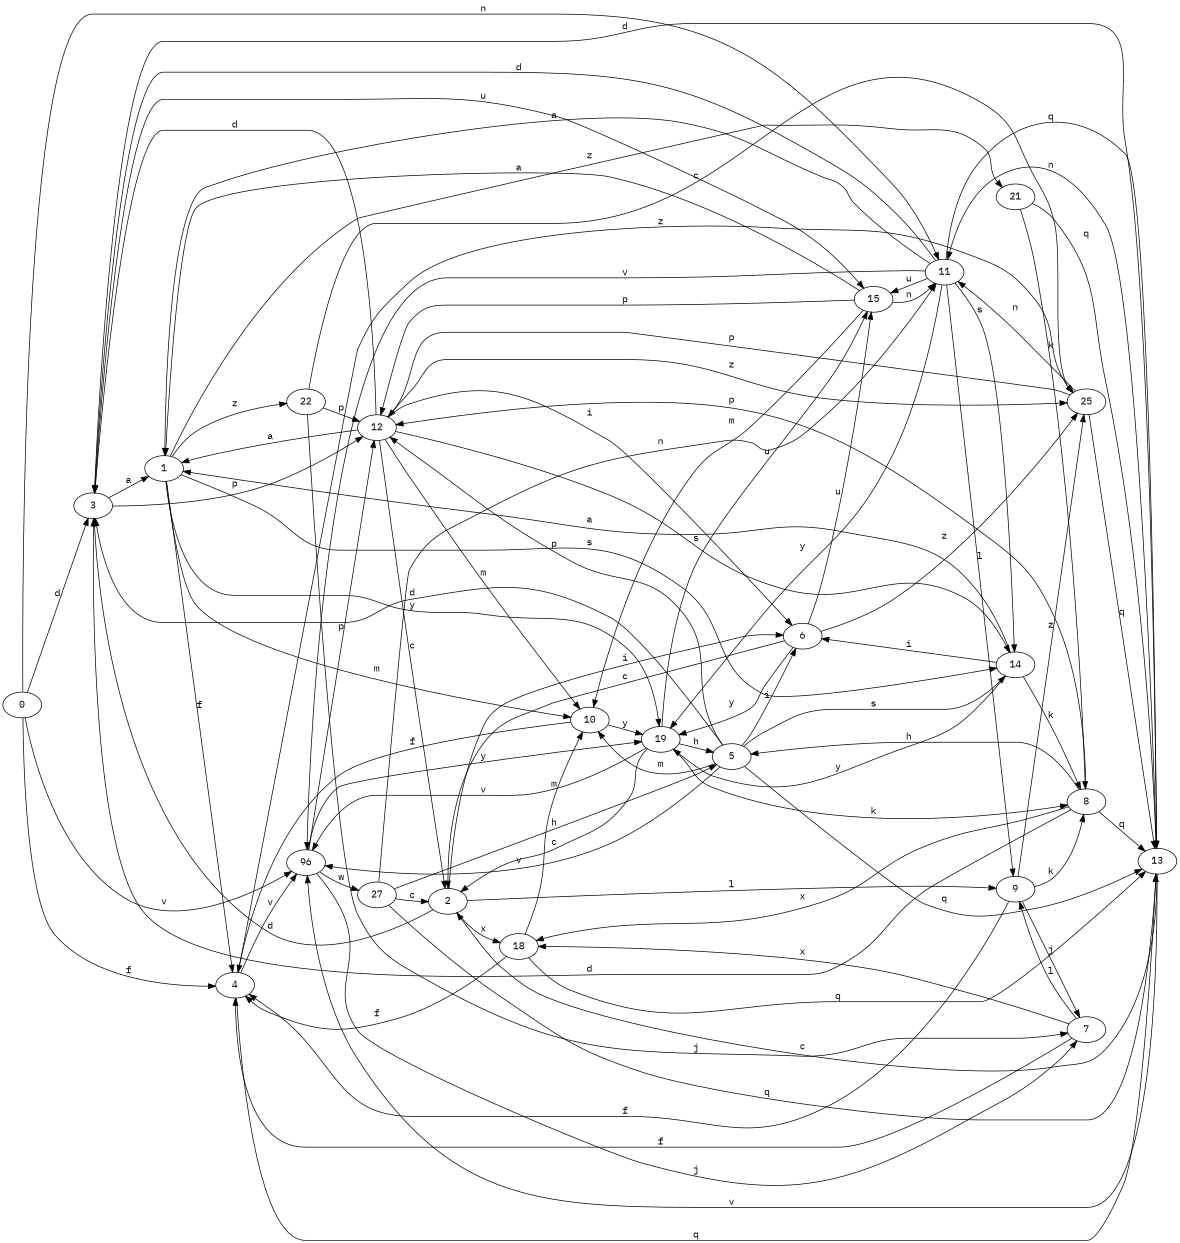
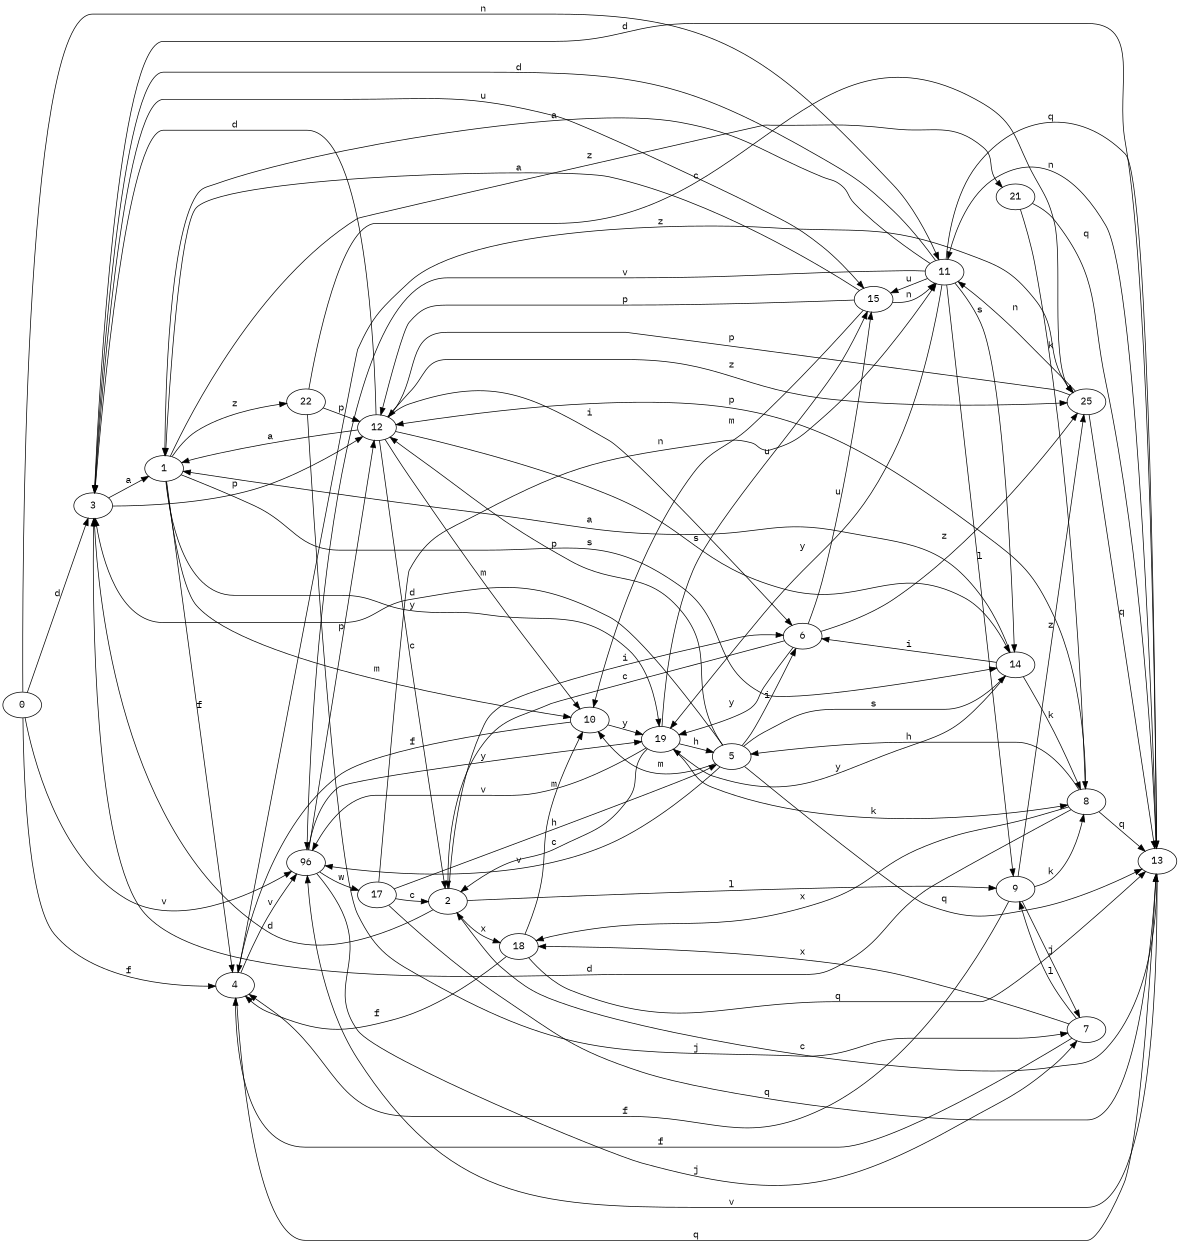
  strict digraph {
    fontname="IBM Plex Mono"
    rankdir=LR
    node [fontname="IBM Plex Mono"]
    edge [fontname="IBM Plex Mono"]
    0
    3
    4
    11
    n5 [label=96]
    1
    12
    15
    13
    25
    14
    19
    9
    7
-   17 [label=27]
+   17
    10
    21
    22
    6
    8
    2
    5
    18
    0 -> 3 [label=d]
    0 -> 4 [label=f]
    0 -> 11 [label=n]
    0 -> n5 [label=v]
    3 -> 1 [label=a]
    3 -> 12 [label=p]
    3 -> 15 [label=u]
    4 -> n5 [label=v]
    4 -> 13 [label=q]
    4 -> 25 [label=z]
    11 -> 3 [label=d]
    11 -> n5 [label=v]
    11 -> 1 [label=a]
    11 -> 15 [label=u]
    11 -> 13 [label=q]
    11 -> 14 [label=s]
    11 -> 19 [label=y]
    11 -> 9 [label=l]
    n5 -> 12 [label=p]
    n5 -> 19 [label=y]
    n5 -> 7 [label=j]
    n5 -> 17 [label=w]
    1 -> 4 [label=f]
    1 -> 14 [label=s]
    1 -> 19 [label=y]
    1 -> 10 [label=m]
    1 -> 21 [label=z]
    1 -> 22 [label=z]
    12 -> 3 [label=d]
    12 -> 1 [label=a]
    12 -> 25 [label=z]
    12 -> 14 [label=s]
    12 -> 10 [label=m]
    12 -> 6 [label=i]
    12 -> 2 [label=c]
    15 -> 11 [label=n]
    15 -> 1 [label=a]
    15 -> 12 [label=p]
    15 -> 10 [label=m]
    13 -> 3 [label=d]
    13 -> 11 [label=n]
    13 -> n5 [label=v]
    13 -> 2 [label=c]
    25 -> 11 [label=n]
    25 -> 12 [label=p]
    25 -> 13 [label=q]
    14 -> 1 [label=a]
    14 -> 19 [label=y]
    14 -> 6 [label=i]
    14 -> 8 [label=k]
    19 -> n5 [label=v]
    19 -> 15 [label=u]
    19 -> 8 [label=k]
    19 -> 2 [label=c]
    19 -> 5 [label=h]
    9 -> 4 [label=f]
    9 -> 25 [label=z]
    9 -> 7 [label=j]
    9 -> 8 [label=k]
    7 -> 4 [label=f]
    7 -> 9 [label=l]
    7 -> 18 [label=x]
    17 -> 11 [label=n]
    17 -> 13 [label=q]
    17 -> 2 [label=c]
    17 -> 5 [label=h]
    10 -> 4 [label=f]
    10 -> 19 [label=y]
    21 -> 13 [label=q]
    21 -> 8 [label=k]
    22 -> 12 [label=p]
    22 -> 25 [label=c]
    22 -> 7 [label=j]
    6 -> 15 [label=u]
    6 -> 25 [label=z]
    6 -> 19 [label=y]
    6 -> 2 [label=c]
    8 -> 3 [label=d]
    8 -> 12 [label=p]
    8 -> 13 [label=q]
    8 -> 5 [label=h]
    8 -> 18 [label=x]
    2 -> 3 [label=d]
    2 -> 9 [label=l]
    2 -> 6 [label=i]
    2 -> 18 [label=x]
    5 -> 3 [label=d]
    5 -> n5 [label=v]
    5 -> 12 [label=p]
    5 -> 13 [label=q]
    5 -> 14 [label=s]
    5 -> 10 [label=m]
    5 -> 6 [label=i]
    18 -> 4 [label=f]
    18 -> 13 [label=q]
    18 -> 10 [label=m]
  }
